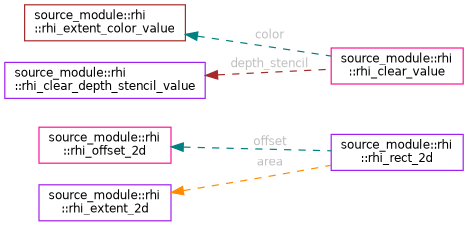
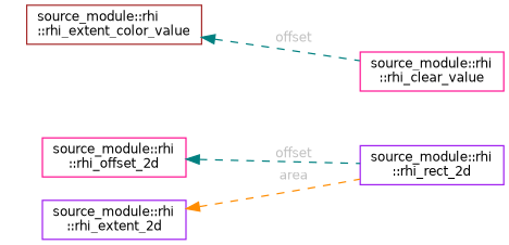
  digraph {
    rankdir=LR
    node [color=purple fillcolor=white fontname=Helvetica fontsize=10 shape=box style=filled]
    edge [color=teal dir=back fontcolor=grey fontname=Helvetica fontsize=10 labelfontname=Helvetica labelfontsize=10 style=dashed]
    n1 [height=0.2 label="source_module::rhi\l::rhi_rect_2d" width=0.4]
    n2 [color=deeppink height=0.2 label="source_module::rhi\l::rhi_offset_2d" width=0.4]
    n3 [height=0.2 label="source_module::rhi\l::rhi_extent_2d" width=0.4]
    n4 [color=deeppink height=0.2 label="source_module::rhi\l::rhi_clear_value" width=0.4]
    n5 [color=brown height=0.2 label="source_module::rhi\l::rhi_extent_color_value" width=0.4]
-   n6 [height=0.2 label="source_module::rhi\l::rhi_clear_depth_stencil_value" width=0.4]
    n2 -> n1 [label=" offset"]
    n3 -> n1 [color=darkorange label=" area"]
-   n5 -> n4 [label=" color"]
-   n6 -> n4 [color=brown label=" depth_stencil"]
+   n5 -> n4 [label=" offset"]
  }
